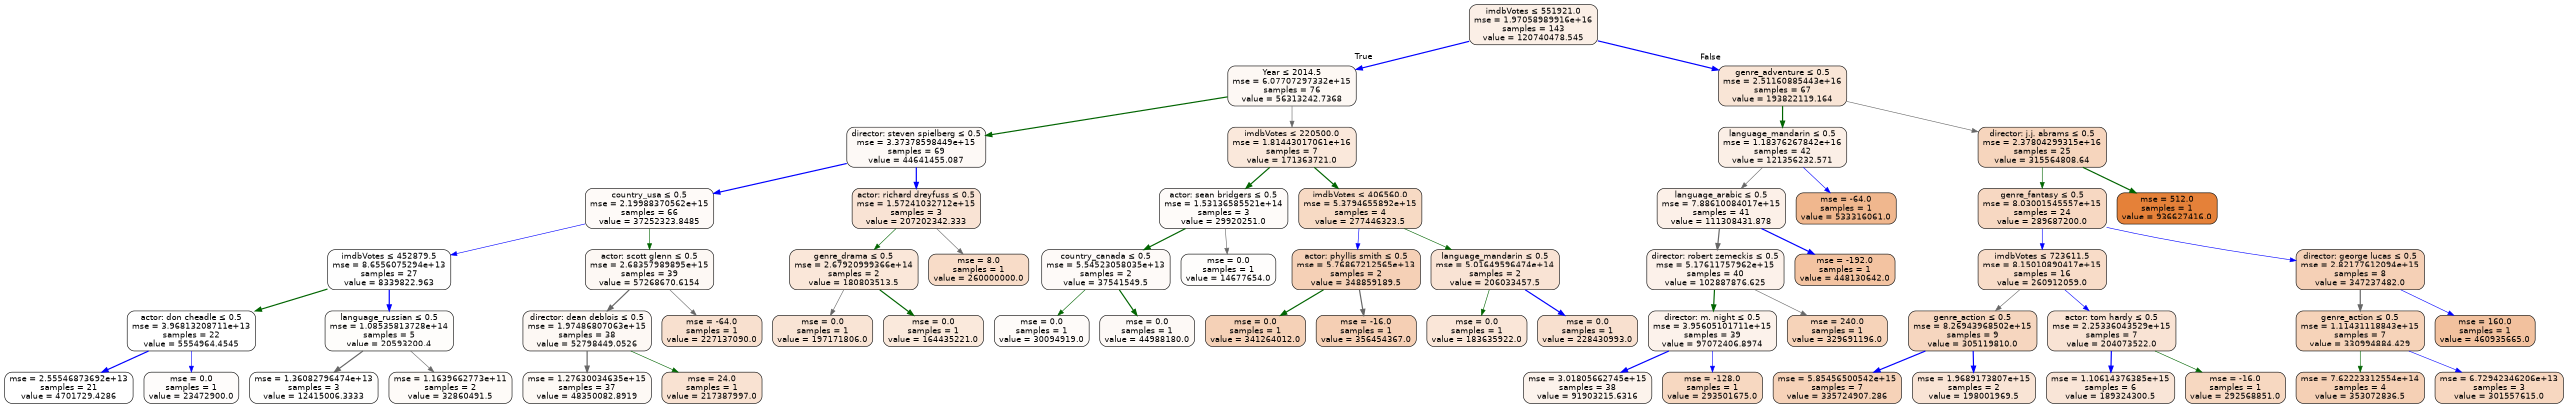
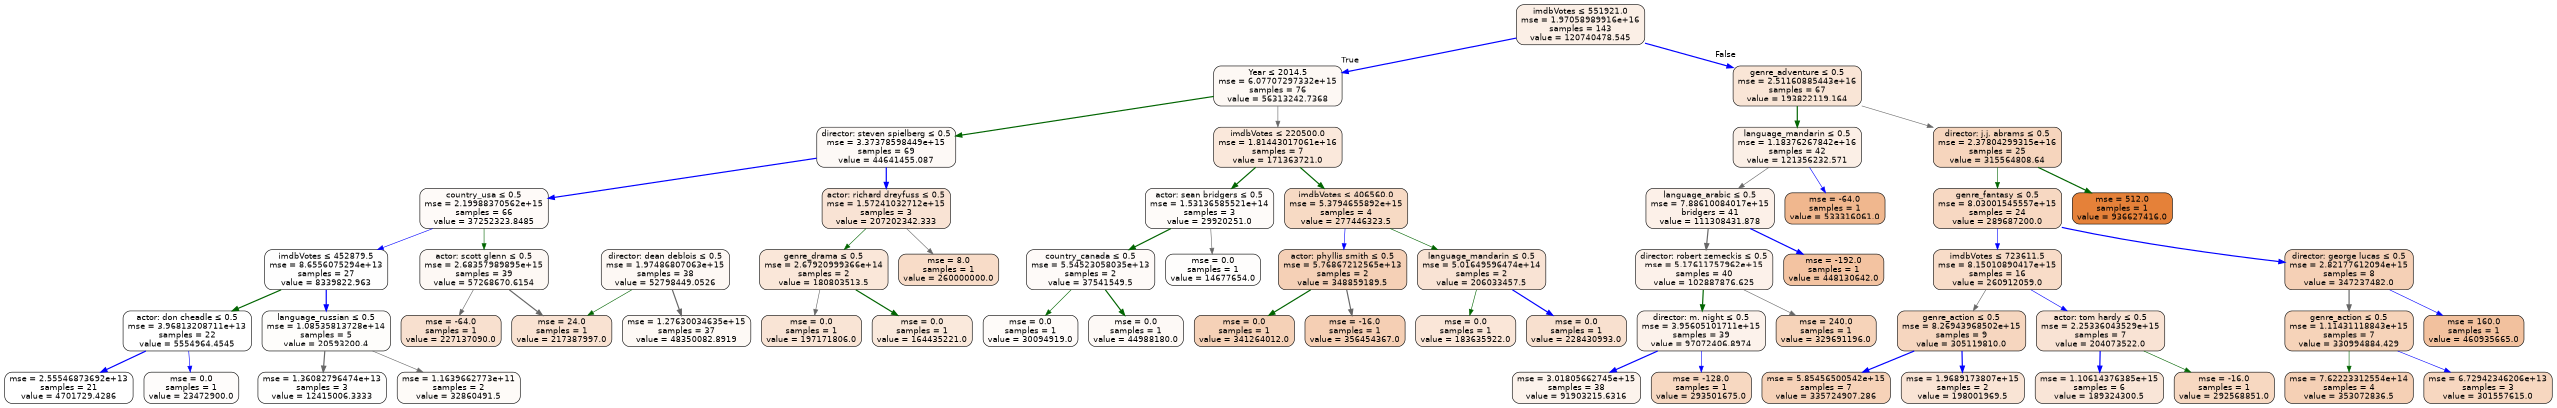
  digraph {
    node [color=black fillcolor="#e5813937" fontname=helvetica shape=box style="filled, rounded"]
    edge [color=blue fontname=helvetica style=bold]
    n1 [fillcolor="#e5813920" label=<imdbVotes &le; 551921.0<br/>mse = 1.97058989916e+16<br/>samples = 143<br/>value = 120740478.545>]
    n2 [fillcolor="#e581390e" label=<Year &le; 2014.5<br/>mse = 6.07707297332e+15<br/>samples = 76<br/>value = 56313242.7368>]
    n3 [fillcolor="#e5813934" label=<genre_adventure &le; 0.5<br/>mse = 2.51160885443e+16<br/>samples = 67<br/>value = 193822119.164>]
    n4 [fillcolor="#e581390b" label=<director: steven spielberg &le; 0.5<br/>mse = 3.37378598449e+15<br/>samples = 69<br/>value = 44641455.087>]
    n5 [fillcolor="#e581392e" label=<imdbVotes &le; 220500.0<br/>mse = 1.81443017061e+16<br/>samples = 7<br/>value = 171363721.0>]
    n6 [fillcolor="#e5813920" label=<language_mandarin &le; 0.5<br/>mse = 1.18376267842e+16<br/>samples = 42<br/>value = 121356232.571>]
    n7 [fillcolor="#e5813955" label=<director: j.j. abrams &le; 0.5<br/>mse = 2.37804299315e+16<br/>samples = 25<br/>value = 315564808.64>]
    n8 [fillcolor="#e5813909" label=<country_usa &le; 0.5<br/>mse = 2.19988370562e+15<br/>samples = 66<br/>value = 37252323.8485>]
    n9 [label=<actor: richard dreyfuss &le; 0.5<br/>mse = 1.57241032712e+15<br/>samples = 3<br/>value = 207202342.333>]
    n10 [fillcolor="#e5813907" label=<actor: sean bridgers &le; 0.5<br/>mse = 1.53136585521e+14<br/>samples = 3<br/>value = 29920251.0>]
    n11 [fillcolor="#e581394b" label=<imdbVotes &le; 406560.0<br/>mse = 5.3794655892e+15<br/>samples = 4<br/>value = 277446323.5>]
    n12 [fillcolor="#e5813901" label=<imdbVotes &le; 452879.5<br/>mse = 8.6556075294e+13<br/>samples = 27<br/>value = 8339822.963>]
    n13 [fillcolor="#e581390e" label=<actor: scott glenn &le; 0.5<br/>mse = 2.68357989895e+15<br/>samples = 39<br/>value = 57268670.6154>]
    n14 [fillcolor="#e5813930" label=<genre_drama &le; 0.5<br/>mse = 2.67920999366e+14<br/>samples = 2<br/>value = 180803513.5>]
    n15 [fillcolor="#e5813946" label=<mse = 8.0<br/>samples = 1<br/>value = 260000000.0>]
    n16 [fillcolor="#e5813900" label=<actor: don cheadle &le; 0.5<br/>mse = 3.96813208711e+13<br/>samples = 22<br/>value = 5554964.4545>]
    n17 [fillcolor="#e5813904" label=<language_russian &le; 0.5<br/>mse = 1.08535813728e+14<br/>samples = 5<br/>value = 20593200.4>]
    n18 [fillcolor="#e581390d" label=<director: dean deblois &le; 0.5<br/>mse = 1.97486807063e+15<br/>samples = 38<br/>value = 52798449.0526>]
    n19 [fillcolor="#e581393d" label=<mse = -64.0<br/>samples = 1<br/>value = 227137090.0>]
    n20 [fillcolor="#e5813900" label=<mse = 2.55546873692e+13<br/>samples = 21<br/>value = 4701729.4286>]
    n21 [fillcolor="#e5813905" label=<mse = 0.0<br/>samples = 1<br/>value = 23472900.0>]
    n22 [fillcolor="#e5813902" label=<mse = 1.36082796474e+13<br/>samples = 3<br/>value = 12415006.3333>]
    n23 [fillcolor="#e5813908" label=<mse = 1.1639662773e+11<br/>samples = 2<br/>value = 32860491.5>]
    n24 [fillcolor="#e581390c" label=<mse = 1.27630034635e+15<br/>samples = 37<br/>value = 48350082.8919>]
    n25 [fillcolor="#e581393a" label=<mse = 24.0<br/>samples = 1<br/>value = 217387997.0>]
    n26 [fillcolor="#e5813935" label=<mse = 0.0<br/>samples = 1<br/>value = 197171806.0>]
    n27 [fillcolor="#e581392c" label=<mse = 0.0<br/>samples = 1<br/>value = 164435221.0>]
    n28 [fillcolor="#e5813909" label=<country_canada &le; 0.5<br/>mse = 5.54523058035e+13<br/>samples = 2<br/>value = 37541549.5>]
    n29 [fillcolor="#e5813903" label=<mse = 0.0<br/>samples = 1<br/>value = 14677654.0>]
    n30 [fillcolor="#e581395e" label=<actor: phyllis smith &le; 0.5<br/>mse = 5.76867212565e+13<br/>samples = 2<br/>value = 348859189.5>]
    n31 [label=<language_mandarin &le; 0.5<br/>mse = 5.01649596474e+14<br/>samples = 2<br/>value = 206033457.5>]
    n32 [fillcolor="#e5813907" label=<mse = 0.0<br/>samples = 1<br/>value = 30094919.0>]
    n33 [fillcolor="#e581390b" label=<mse = 0.0<br/>samples = 1<br/>value = 44988180.0>]
    n34 [fillcolor="#e581395c" label=<mse = 0.0<br/>samples = 1<br/>value = 341264012.0>]
    n35 [fillcolor="#e5813960" label=<mse = -16.0<br/>samples = 1<br/>value = 356454367.0>]
    n36 [fillcolor="#e5813931" label=<mse = 0.0<br/>samples = 1<br/>value = 183635922.0>]
    n37 [fillcolor="#e581393d" label=<mse = 0.0<br/>samples = 1<br/>value = 228430993.0>]
-   n38 [fillcolor="#e581391d" label=<language_arabic &le; 0.5<br/>mse = 7.88610084017e+15<br/>samples = 41<br/>value = 111308431.878>]
+   n38 [fillcolor="#e581391d" label=<language_arabic &le; 0.5<br/>mse = 7.88610084017e+15<br/>bridgers = 41<br/>value = 111308431.878>]
    n39 [fillcolor="#e5813991" label=<mse = -64.0<br/>samples = 1<br/>value = 533316061.0>]
    n40 [fillcolor="#e581394e" label=<genre_fantasy &le; 0.5<br/>mse = 8.03001545557e+15<br/>samples = 24<br/>value = 289687200.0>]
    n41 [fillcolor="#e58139ff" label=<mse = 512.0<br/>samples = 1<br/>value = 936627416.0>]
    n42 [fillcolor="#e581391b" label=<director: robert zemeckis &le; 0.5<br/>mse = 5.17611757962e+15<br/>samples = 40<br/>value = 102887876.625>]
    n43 [fillcolor="#e5813979" label=<mse = -192.0<br/>samples = 1<br/>value = 448130642.0>]
    n44 [fillcolor="#e5813919" label=<director: m. night &le; 0.5<br/>mse = 3.95605101711e+15<br/>samples = 39<br/>value = 97072406.8974>]
    n45 [fillcolor="#e5813959" label=<mse = 240.0<br/>samples = 1<br/>value = 329691196.0>]
    n46 [fillcolor="#e5813918" label=<mse = 3.01805662745e+15<br/>samples = 38<br/>value = 91903215.6316>]
    n47 [fillcolor="#e581394f" label=<mse = -128.0<br/>samples = 1<br/>value = 293501675.0>]
    n48 [fillcolor="#e5813946" label=<imdbVotes &le; 723611.5<br/>mse = 8.15010890417e+15<br/>samples = 16<br/>value = 260912059.0>]
    n49 [fillcolor="#e581395e" label=<director: george lucas &le; 0.5<br/>mse = 2.82177612094e+15<br/>samples = 8<br/>value = 347237482.0>]
    n50 [fillcolor="#e5813952" label=<genre_action &le; 0.5<br/>mse = 8.26943968502e+15<br/>samples = 9<br/>value = 305119810.0>]
    n51 [label=<actor: tom hardy &le; 0.5<br/>mse = 2.25336043529e+15<br/>samples = 7<br/>value = 204073522.0>]
    n52 [fillcolor="#e5813959" label=<genre_action &le; 0.5<br/>mse = 1.11431118843e+15<br/>samples = 7<br/>value = 330994884.429>]
    n53 [fillcolor="#e581397d" label=<mse = 160.0<br/>samples = 1<br/>value = 460935665.0>]
    n54 [fillcolor="#e581395b" label=<mse = 5.85456500542e+15<br/>samples = 7<br/>value = 335724907.286>]
    n55 [fillcolor="#e5813935" label=<mse = 1.9689173807e+15<br/>samples = 2<br/>value = 198001969.5>]
    n56 [fillcolor="#e5813933" label=<mse = 1.10614376385e+15<br/>samples = 6<br/>value = 189324300.5>]
    n57 [fillcolor="#e581394f" label=<mse = -16.0<br/>samples = 1<br/>value = 292568851.0>]
    n58 [fillcolor="#e581395f" label=<mse = 7.62223312554e+14<br/>samples = 4<br/>value = 353072836.5>]
    n59 [fillcolor="#e5813951" label=<mse = 6.72942346206e+13<br/>samples = 3<br/>value = 301557615.0>]
    n1 -> n2 [headlabel=True labelangle=45 labeldistance=2.5]
    n1 -> n3 [headlabel=False labelangle=-45 labeldistance=2.5]
    n2 -> n4 [color=darkgreen]
    n2 -> n5 [color=gray40 style=solid]
    n3 -> n6 [color=darkgreen]
    n3 -> n7 [color=gray40 style=solid]
    n4 -> n8
    n4 -> n9
    n5 -> n10 [color=darkgreen]
    n5 -> n11 [color=darkgreen]
    n6 -> n38 [color=gray40 style=solid]
    n6 -> n39 [style=solid]
    n7 -> n40 [color=darkgreen style=solid]
    n7 -> n41 [color=darkgreen]
    n8 -> n12 [style=solid]
    n8 -> n13 [color=darkgreen style=solid]
    n9 -> n14 [color=darkgreen style=solid]
    n9 -> n15 [color=gray40 style=solid]
    n10 -> n28 [color=darkgreen]
    n10 -> n29 [color=gray40 style=solid]
    n11 -> n30 [style=solid]
    n11 -> n31 [color=darkgreen style=solid]
    n12 -> n16 [color=darkgreen]
    n12 -> n17
-   n13 -> n18 [color=gray40]
+   n13 -> n25 [color=gray40]
    n13 -> n19 [color=gray40 style=solid]
    n14 -> n26 [color=gray40 style=solid]
    n14 -> n27 [color=darkgreen]
    n16 -> n20
    n16 -> n21 [style=solid]
    n17 -> n22 [color=gray40]
    n17 -> n23 [color=gray40 style=solid]
    n18 -> n24 [color=gray40]
    n18 -> n25 [color=darkgreen style=solid]
    n28 -> n32 [color=darkgreen style=solid]
    n28 -> n33 [color=darkgreen]
    n30 -> n34 [color=darkgreen]
    n30 -> n35 [color=gray40]
    n31 -> n36 [color=darkgreen style=solid]
    n31 -> n37
    n38 -> n42 [color=gray40]
    n38 -> n43
    n40 -> n48 [style=solid]
-   n40 -> n49 [style=solid]
+   n40 -> n49
    n42 -> n44 [color=darkgreen]
    n42 -> n45 [color=gray40 style=solid]
    n44 -> n46
    n44 -> n47 [style=solid]
    n48 -> n50 [color=gray40 style=solid]
    n48 -> n51 [style=solid]
    n49 -> n52 [color=gray40]
    n49 -> n53 [style=solid]
    n50 -> n54
    n50 -> n55
    n51 -> n56
    n51 -> n57 [color=darkgreen style=solid]
    n52 -> n58 [color=darkgreen style=solid]
    n52 -> n59 [style=solid]
  }
